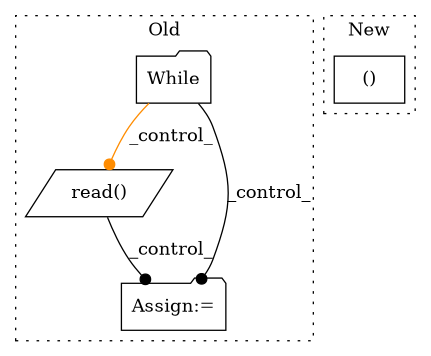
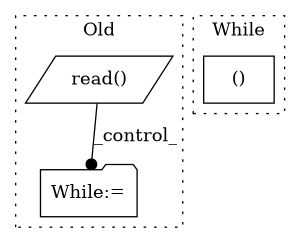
  digraph {
    node [shape=folder]
    edge [arrowhead=dot color=black]
    n1 [a=75 l=25 label="read()" s=1552 shape=parallelogram]
-   n2 [a=68 l=8 label="Assign:=" s=1544]
-   n3 [a=52 l="6,14" label=While s="1470,1524"]
+   n2 [a=68 l=8 label="While:=" s=1544]
    n4 [a=54 l=5 label="()" s=1356 shape=box]
    subgraph cluster_1 {
      label=Old
      style=dotted
      n1
      n2
-     n3
    }
    subgraph cluster_2 {
-     label=New
+     label=While
      style=dotted
      n4
    }
    n1 -> n2 [label=_control_]
-   n3 -> n1 [color=darkorange label=_control_]
-   n3 -> n2 [label=_control_]
  }
